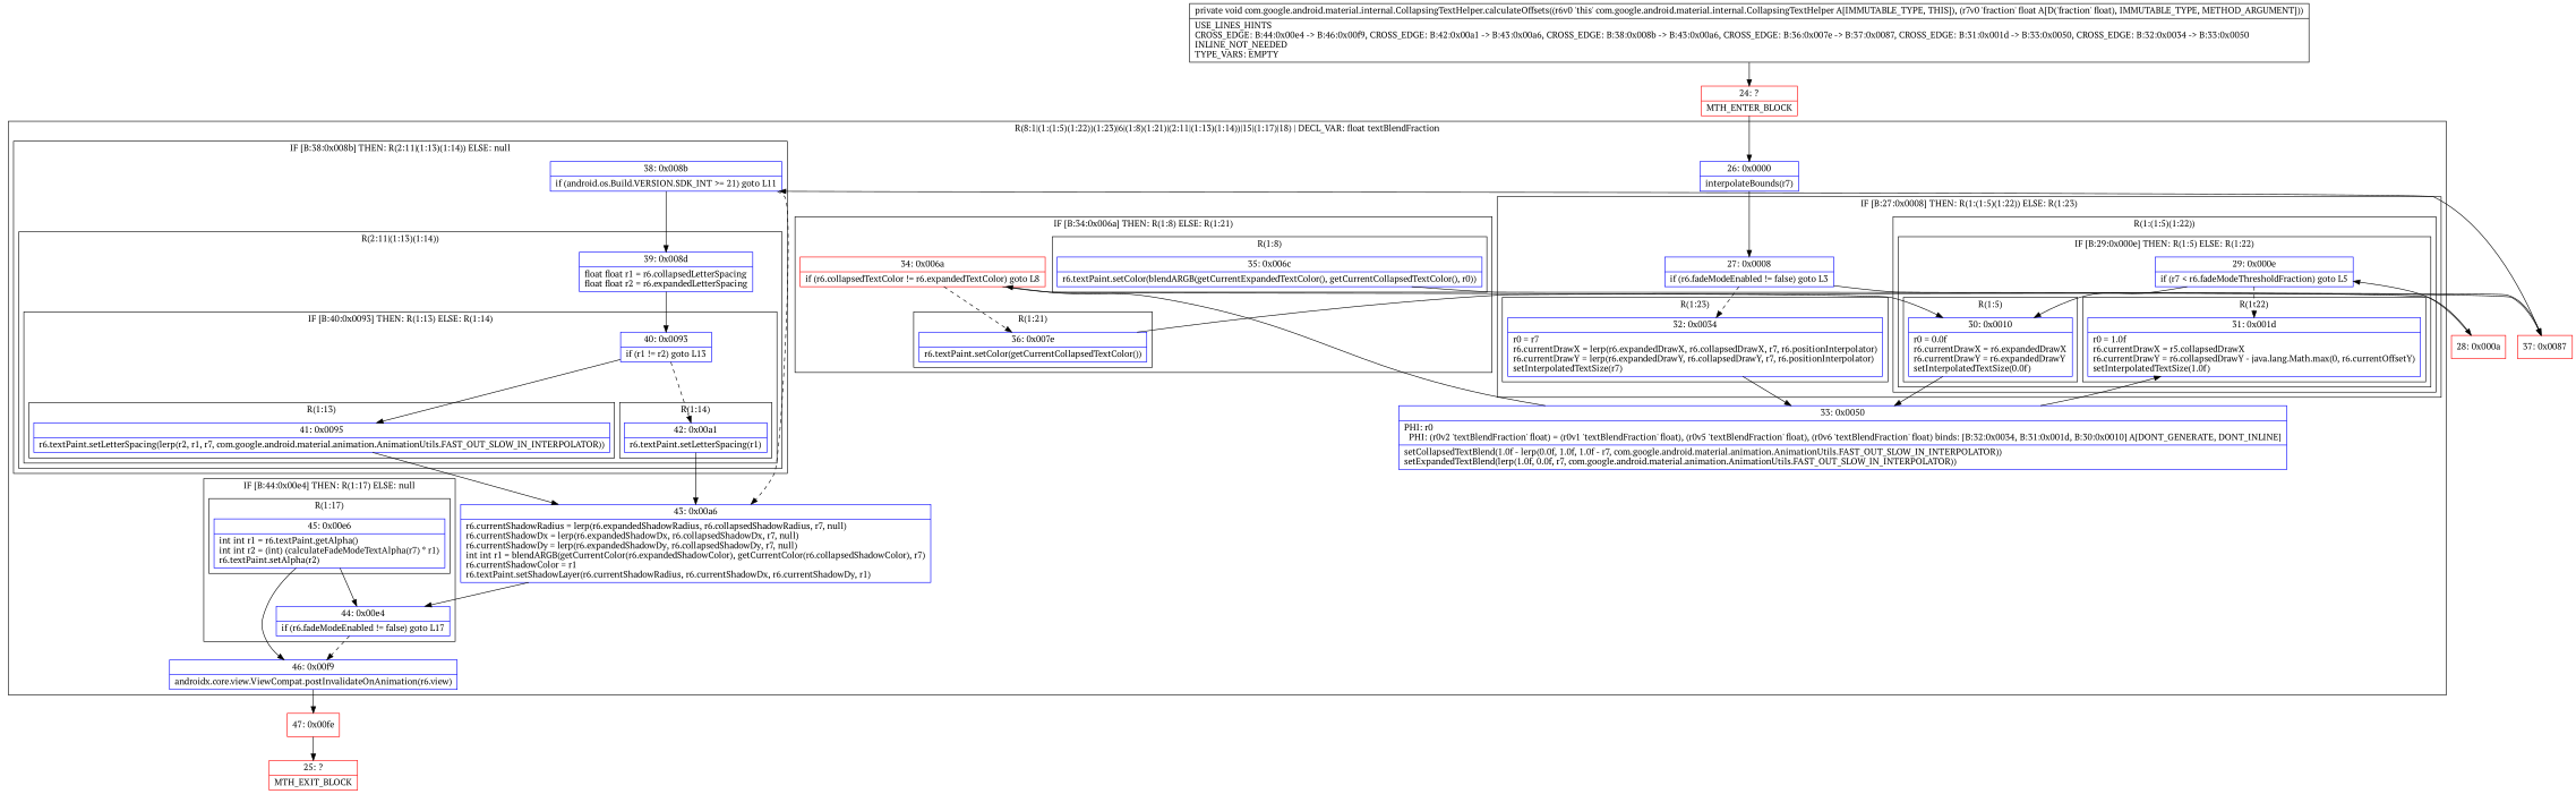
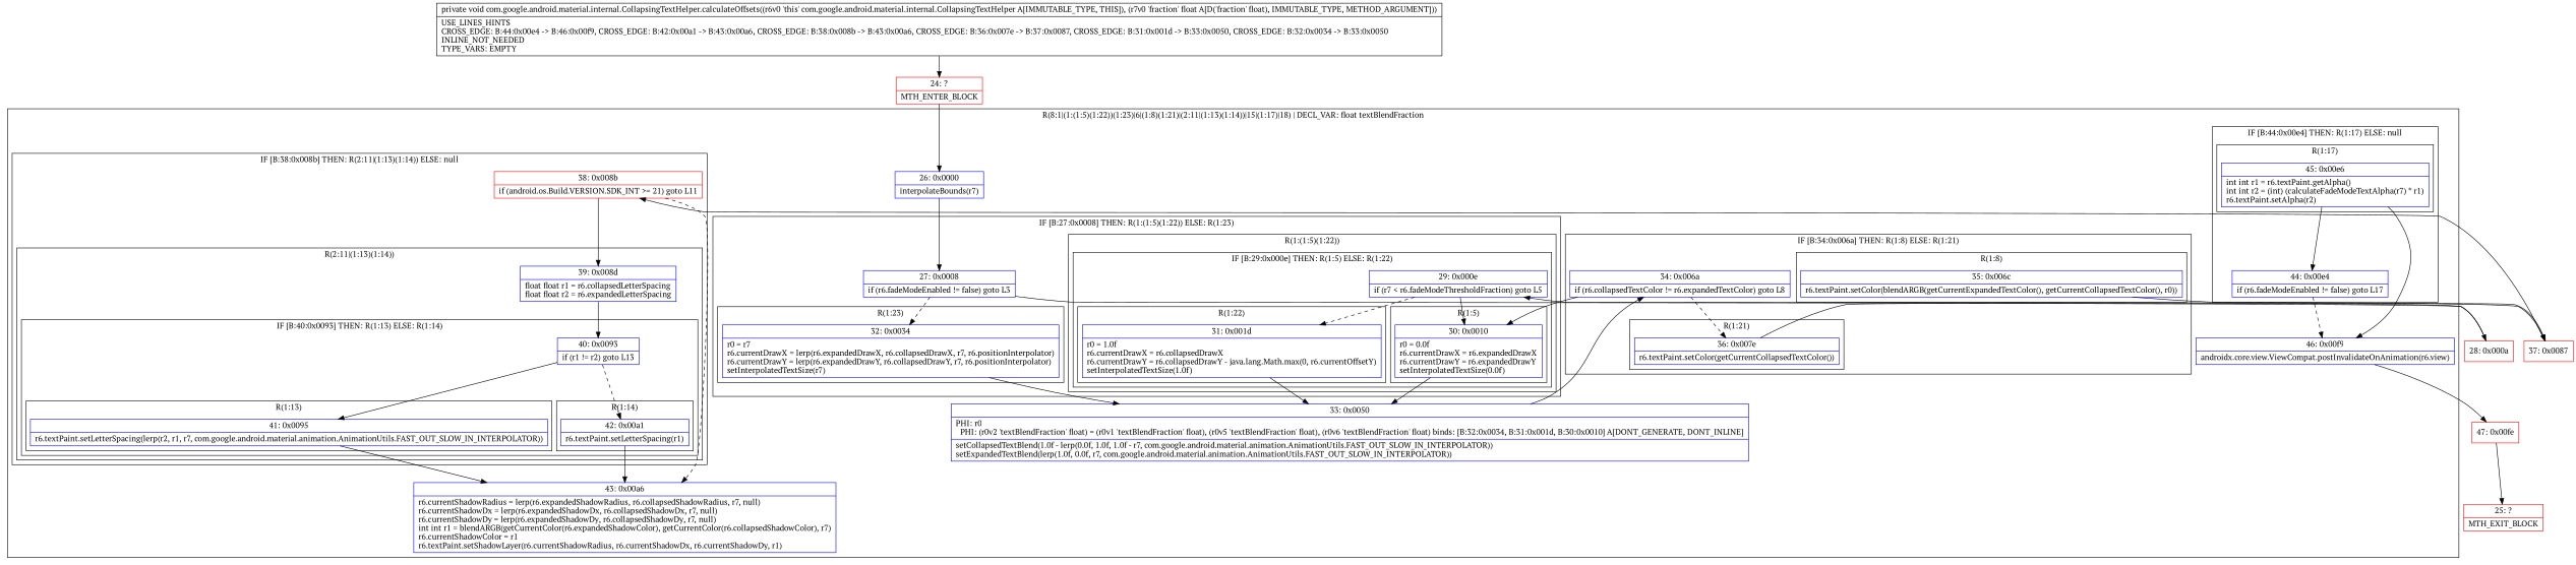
  digraph {
    fontname="PT Serif"
    node [color=blue fontname="PT Serif" shape=record]
    edge [fontname="PT Serif"]
    n1 [label="{30\:\ 0x0010|r0 = 0.0f\lr6.currentDrawX = r6.expandedDrawX\lr6.currentDrawY = r6.expandedDrawY\lsetInterpolatedTextSize(0.0f)\l}"]
-   n2 [label="{31\:\ 0x001d|r0 = 1.0f\lr6.currentDrawX = r5.collapsedDrawX\lr6.currentDrawY = r6.collapsedDrawY \- java.lang.Math.max(0, r6.currentOffsetY)\lsetInterpolatedTextSize(1.0f)\l}"]
+   n2 [label="{31\:\ 0x001d|r0 = 1.0f\lr6.currentDrawX = r6.collapsedDrawX\lr6.currentDrawY = r6.collapsedDrawY \- java.lang.Math.max(0, r6.currentOffsetY)\lsetInterpolatedTextSize(1.0f)\l}"]
    n3 [label="{29\:\ 0x000e|if (r7 \< r6.fadeModeThresholdFraction) goto L5\l}"]
    n4 [label="{32\:\ 0x0034|r0 = r7\lr6.currentDrawX = lerp(r6.expandedDrawX, r6.collapsedDrawX, r7, r6.positionInterpolator)\lr6.currentDrawY = lerp(r6.expandedDrawY, r6.collapsedDrawY, r7, r6.positionInterpolator)\lsetInterpolatedTextSize(r7)\l}"]
    n5 [label="{27\:\ 0x0008|if (r6.fadeModeEnabled != false) goto L3\l}"]
    n6 [label="{35\:\ 0x006c|r6.textPaint.setColor(blendARGB(getCurrentExpandedTextColor(), getCurrentCollapsedTextColor(), r0))\l}"]
    n7 [label="{36\:\ 0x007e|r6.textPaint.setColor(getCurrentCollapsedTextColor())\l}"]
-   n8 [color=red label="{34\:\ 0x006a|if (r6.collapsedTextColor != r6.expandedTextColor) goto L8\l}"]
+   n8 [label="{34\:\ 0x006a|if (r6.collapsedTextColor != r6.expandedTextColor) goto L8\l}"]
    n9 [label="{41\:\ 0x0095|r6.textPaint.setLetterSpacing(lerp(r2, r1, r7, com.google.android.material.animation.AnimationUtils.FAST_OUT_SLOW_IN_INTERPOLATOR))\l}"]
    n10 [label="{42\:\ 0x00a1|r6.textPaint.setLetterSpacing(r1)\l}"]
    n11 [label="{40\:\ 0x0093|if (r1 != r2) goto L13\l}"]
    n12 [label="{39\:\ 0x008d|float float r1 = r6.collapsedLetterSpacing\lfloat float r2 = r6.expandedLetterSpacing\l}"]
-   n13 [label="{38\:\ 0x008b|if (android.os.Build.VERSION.SDK_INT \>= 21) goto L11\l}"]
+   n13 [color=red label="{38\:\ 0x008b|if (android.os.Build.VERSION.SDK_INT \>= 21) goto L11\l}"]
    n14 [label="{45\:\ 0x00e6|int int r1 = r6.textPaint.getAlpha()\lint int r2 = (int) (calculateFadeModeTextAlpha(r7) * r1)\lr6.textPaint.setAlpha(r2)\l}"]
    n15 [label="{44\:\ 0x00e4|if (r6.fadeModeEnabled != false) goto L17\l}"]
    n16 [label="{26\:\ 0x0000|interpolateBounds(r7)\l}"]
    n17 [label="{33\:\ 0x0050|PHI: r0 \l  PHI: (r0v2 'textBlendFraction' float) = (r0v1 'textBlendFraction' float), (r0v5 'textBlendFraction' float), (r0v6 'textBlendFraction' float) binds: [B:32:0x0034, B:31:0x001d, B:30:0x0010] A[DONT_GENERATE, DONT_INLINE]\l|setCollapsedTextBlend(1.0f \- lerp(0.0f, 1.0f, 1.0f \- r7, com.google.android.material.animation.AnimationUtils.FAST_OUT_SLOW_IN_INTERPOLATOR))\lsetExpandedTextBlend(lerp(1.0f, 0.0f, r7, com.google.android.material.animation.AnimationUtils.FAST_OUT_SLOW_IN_INTERPOLATOR))\l}"]
    n18 [label="{43\:\ 0x00a6|r6.currentShadowRadius = lerp(r6.expandedShadowRadius, r6.collapsedShadowRadius, r7, null)\lr6.currentShadowDx = lerp(r6.expandedShadowDx, r6.collapsedShadowDx, r7, null)\lr6.currentShadowDy = lerp(r6.expandedShadowDy, r6.collapsedShadowDy, r7, null)\lint int r1 = blendARGB(getCurrentColor(r6.expandedShadowColor), getCurrentColor(r6.collapsedShadowColor), r7)\lr6.currentShadowColor = r1\lr6.textPaint.setShadowLayer(r6.currentShadowRadius, r6.currentShadowDx, r6.currentShadowDy, r1)\l}"]
    n19 [label="{46\:\ 0x00f9|androidx.core.view.ViewCompat.postInvalidateOnAnimation(r6.view)\l}"]
    n20 [color=red label="{28\:\ 0x000a}"]
    n21 [color=red label="{37\:\ 0x0087}"]
    n22 [color=red label="{47\:\ 0x00fe}"]
    n23 [color=red label="{25\:\ ?|MTH_EXIT_BLOCK\l}"]
    n24 [color=red label="{24\:\ ?|MTH_ENTER_BLOCK\l}"]
    n25 [label="{private void com.google.android.material.internal.CollapsingTextHelper.calculateOffsets((r6v0 'this' com.google.android.material.internal.CollapsingTextHelper A[IMMUTABLE_TYPE, THIS]), (r7v0 'fraction' float A[D('fraction' float), IMMUTABLE_TYPE, METHOD_ARGUMENT]))  | USE_LINES_HINTS\lCROSS_EDGE: B:44:0x00e4 \-\> B:46:0x00f9, CROSS_EDGE: B:42:0x00a1 \-\> B:43:0x00a6, CROSS_EDGE: B:38:0x008b \-\> B:43:0x00a6, CROSS_EDGE: B:36:0x007e \-\> B:37:0x0087, CROSS_EDGE: B:31:0x001d \-\> B:33:0x0050, CROSS_EDGE: B:32:0x0034 \-\> B:33:0x0050\lINLINE_NOT_NEEDED\lTYPE_VARS: EMPTY\l}" color=""]
    subgraph cluster_1 {
      label="R(8:1|(1:(1:5)(1:22))(1:23)|6|(1:8)(1:21)|(2:11|(1:13)(1:14))|15|(1:17)|18) | DECL_VAR: float textBlendFraction\l"
      n16
      n17
      n18
      n19
      subgraph cluster_2 {
        label="IF [B:27:0x0008] THEN: R(1:(1:5)(1:22)) ELSE: R(1:23)"
        n5
        subgraph cluster_3 {
          label="R(1:(1:5)(1:22))"
          subgraph cluster_4 {
            label="IF [B:29:0x000e] THEN: R(1:5) ELSE: R(1:22)"
            n3
            subgraph cluster_5 {
              label="R(1:5)"
              n1
            }
            subgraph cluster_6 {
              label="R(1:22)"
              n2
            }
          }
        }
        subgraph cluster_7 {
          label="R(1:23)"
          n4
        }
      }
      subgraph cluster_8 {
        label="IF [B:34:0x006a] THEN: R(1:8) ELSE: R(1:21)"
        n8
        subgraph cluster_9 {
          label="R(1:8)"
          n6
        }
        subgraph cluster_10 {
          label="R(1:21)"
          n7
        }
      }
      subgraph cluster_11 {
        label="IF [B:38:0x008b] THEN: R(2:11|(1:13)(1:14)) ELSE: null"
        n13
        subgraph cluster_12 {
          label="R(2:11|(1:13)(1:14))"
          n12
          subgraph cluster_13 {
            label="IF [B:40:0x0093] THEN: R(1:13) ELSE: R(1:14)"
            n11
            subgraph cluster_14 {
              label="R(1:13)"
              n9
            }
            subgraph cluster_15 {
              label="R(1:14)"
              n10
            }
          }
        }
      }
      subgraph cluster_16 {
        label="IF [B:44:0x00e4] THEN: R(1:17) ELSE: null"
        n15
        subgraph cluster_17 {
          label="R(1:17)"
          n14
        }
      }
    }
    n1 -> n17
-   n17 -> n2
+   n2 -> n17
    n3 -> n1
    n3 -> n2 [style=dashed]
    n4 -> n17
    n5 -> n4 [style=dashed]
    n5 -> n20
    n6 -> n21
    n7 -> n21
    n8 -> n1
    n8 -> n7 [style=dashed]
    n9 -> n18
    n10 -> n18
    n11 -> n9
    n11 -> n10 [style=dashed]
    n12 -> n11
    n13 -> n12
    n13 -> n18 [style=dashed]
    n14 -> n15
    n14 -> n19
    n15 -> n19 [style=dashed]
    n16 -> n5
    n17 -> n8
-   n18 -> n15
    n19 -> n22
    n20 -> n3
    n21 -> n13
    n22 -> n23
    n24 -> n16
    n25 -> n24
  }
